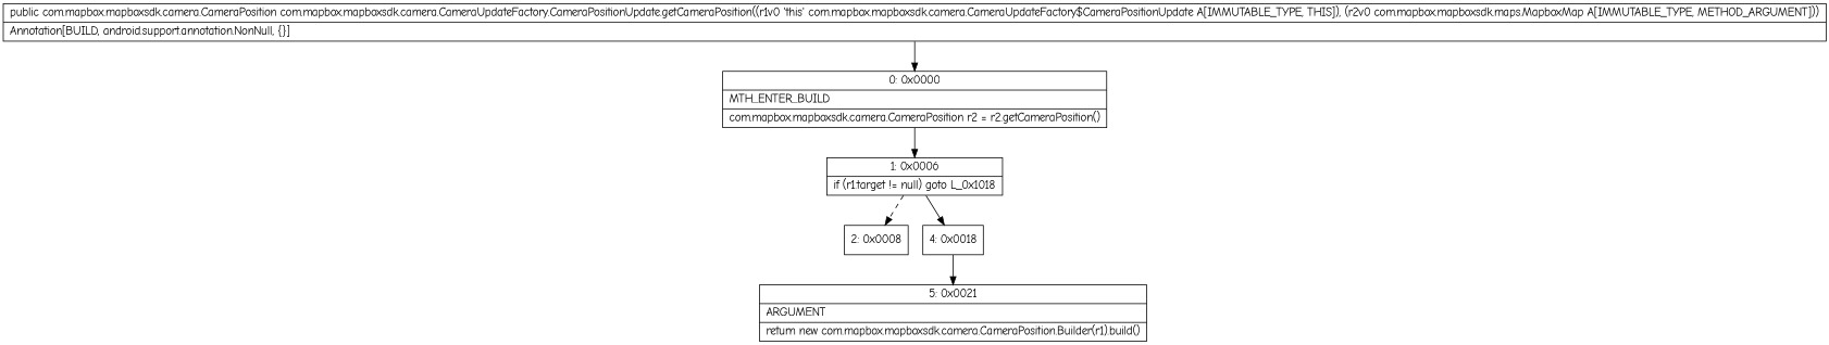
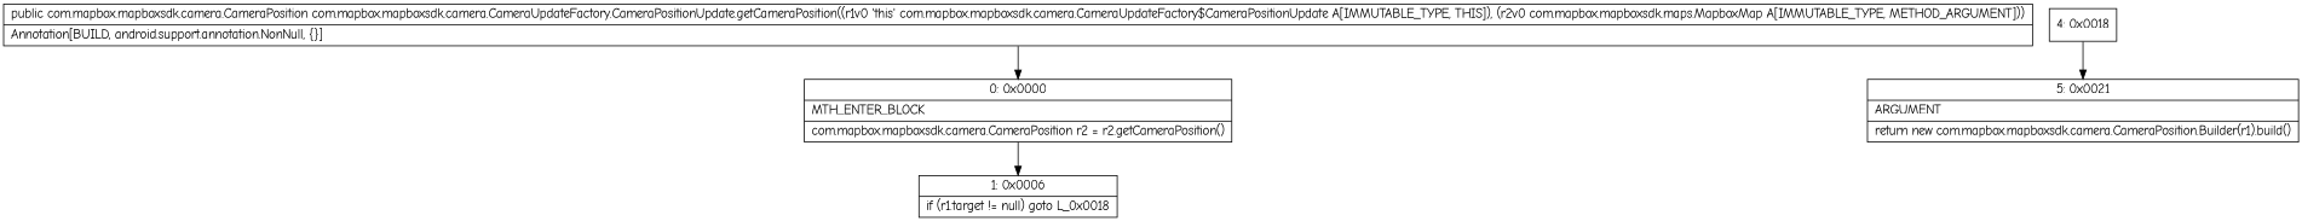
  digraph {
    fontname="Comic Neue"
    node [fontname="Comic Neue" shape=record]
    edge [fontname="Comic Neue"]
-   n1 [label="{0\:\ 0x0000|MTH_ENTER_BUILD\l|com.mapbox.mapboxsdk.camera.CameraPosition r2 = r2.getCameraPosition()\l}"]
-   n2 [label="{1\:\ 0x0006|if (r1.target != null) goto L_0x1018\l}"]
-   n3 [label="{2\:\ 0x0008}"]
+   n1 [label="{0\:\ 0x0000|MTH_ENTER_BLOCK\l|com.mapbox.mapboxsdk.camera.CameraPosition r2 = r2.getCameraPosition()\l}"]
+   n2 [label="{1\:\ 0x0006|if (r1.target != null) goto L_0x0018\l}"]
    n4 [label="{4\:\ 0x0018}"]
    n5 [label="{5\:\ 0x0021|ARGUMENT\l|return new com.mapbox.mapboxsdk.camera.CameraPosition.Builder(r1).build()\l}"]
    n6 [label="{public com.mapbox.mapboxsdk.camera.CameraPosition com.mapbox.mapboxsdk.camera.CameraUpdateFactory.CameraPositionUpdate.getCameraPosition((r1v0 'this' com.mapbox.mapboxsdk.camera.CameraUpdateFactory$CameraPositionUpdate A[IMMUTABLE_TYPE, THIS]), (r2v0 com.mapbox.mapboxsdk.maps.MapboxMap A[IMMUTABLE_TYPE, METHOD_ARGUMENT]))  | Annotation[BUILD, android.support.annotation.NonNull, \{\}]\l}"]
    n1 -> n2
-   n2 -> n3 [style=dashed]
-   n2 -> n4
    n4 -> n5
    n6 -> n1
  }
